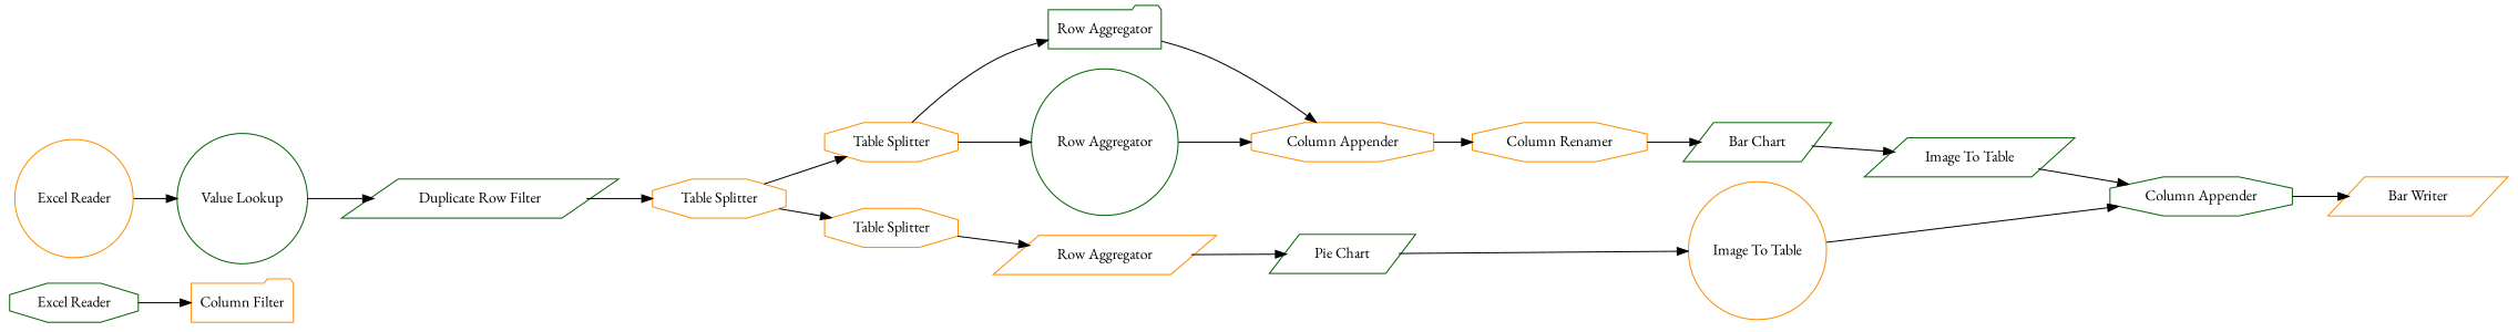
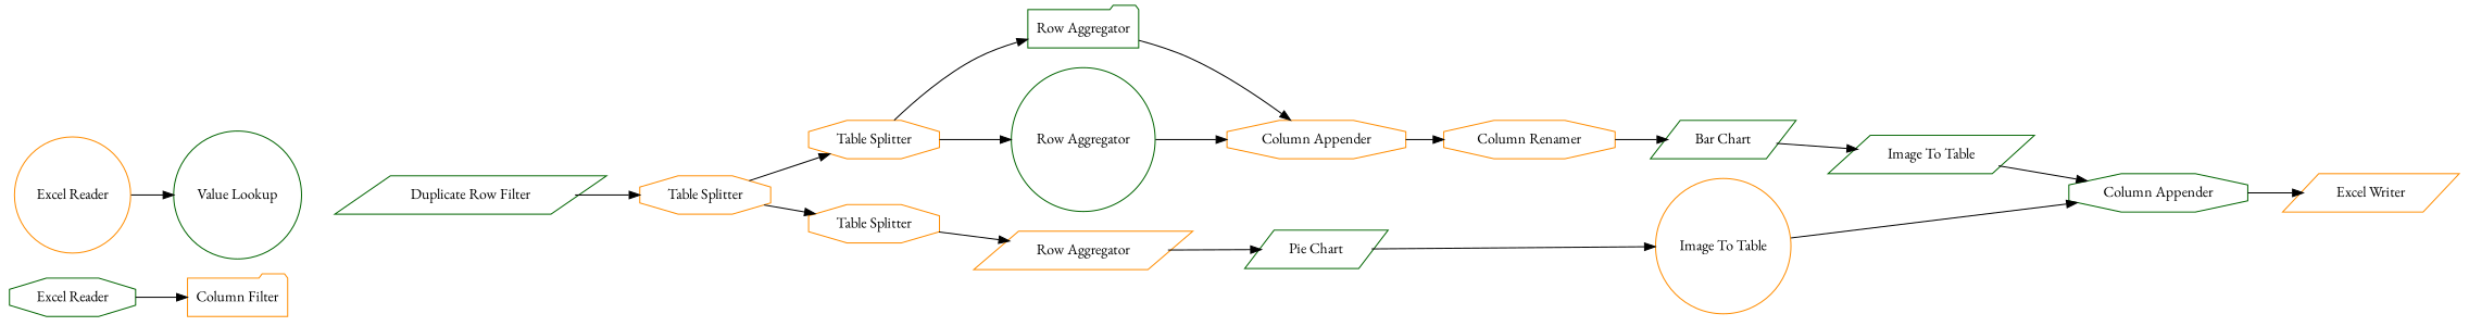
  digraph {
    fontname="EB Garamond"
    rankdir=LR
    node [color=darkorange fontname="EB Garamond" shape=octagon]
    edge [fontname="EB Garamond"]
    n1 [color=darkgreen label="Excel Reader"]
    n2 [label="Column Filter" shape=folder]
    n3 [color=darkgreen label="Value Lookup" shape=circle]
    n4 [color=darkgreen label="Duplicate Row Filter" shape=parallelogram]
    n5 [label="Excel Reader" shape=circle]
    n6 [label="Table Splitter"]
    n7 [color=darkgreen label="Bar Chart" shape=parallelogram]
    n8 [color=darkgreen label="Image To Table" shape=parallelogram]
    n9 [color=darkgreen label="Column Appender"]
    n10 [label="Image To Table" shape=circle]
-   n11 [label="Bar Writer" shape=parallelogram]
+   n11 [label="Excel Writer" shape=parallelogram]
    n12 [label="Table Splitter"]
    n13 [label="Table Splitter"]
    n14 [color=darkgreen label="Row Aggregator" shape=folder]
    n15 [color=darkgreen label="Row Aggregator" shape=circle]
    n16 [label="Row Aggregator" shape=parallelogram]
    n17 [label="Column Appender"]
    n18 [color=darkgreen label="Pie Chart" shape=parallelogram]
    n19 [label="Column Renamer"]
    n1 -> n2
-   n3 -> n4
    n4 -> n6
    n5 -> n3
    n6 -> n12
    n6 -> n13
    n7 -> n8
    n8 -> n9
    n9 -> n11
    n10 -> n9
    n12 -> n14
    n12 -> n15
    n13 -> n16
    n14 -> n17
    n15 -> n17
    n16 -> n18
    n17 -> n19
    n18 -> n10
    n19 -> n7
  }
